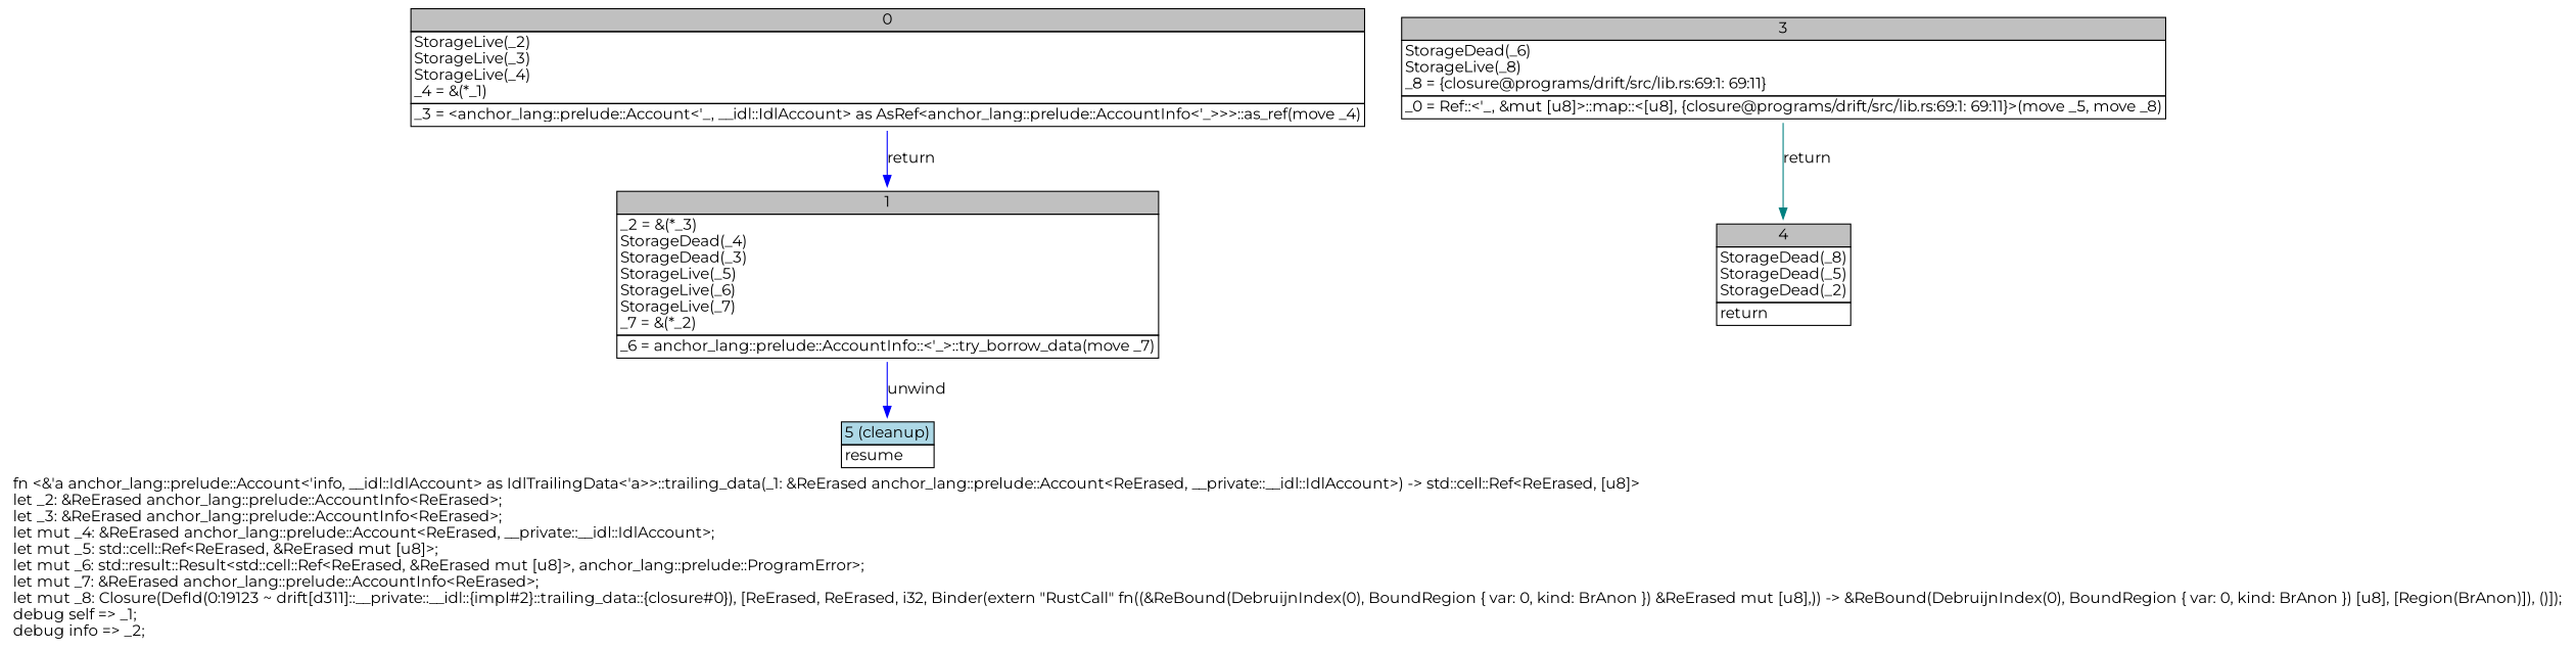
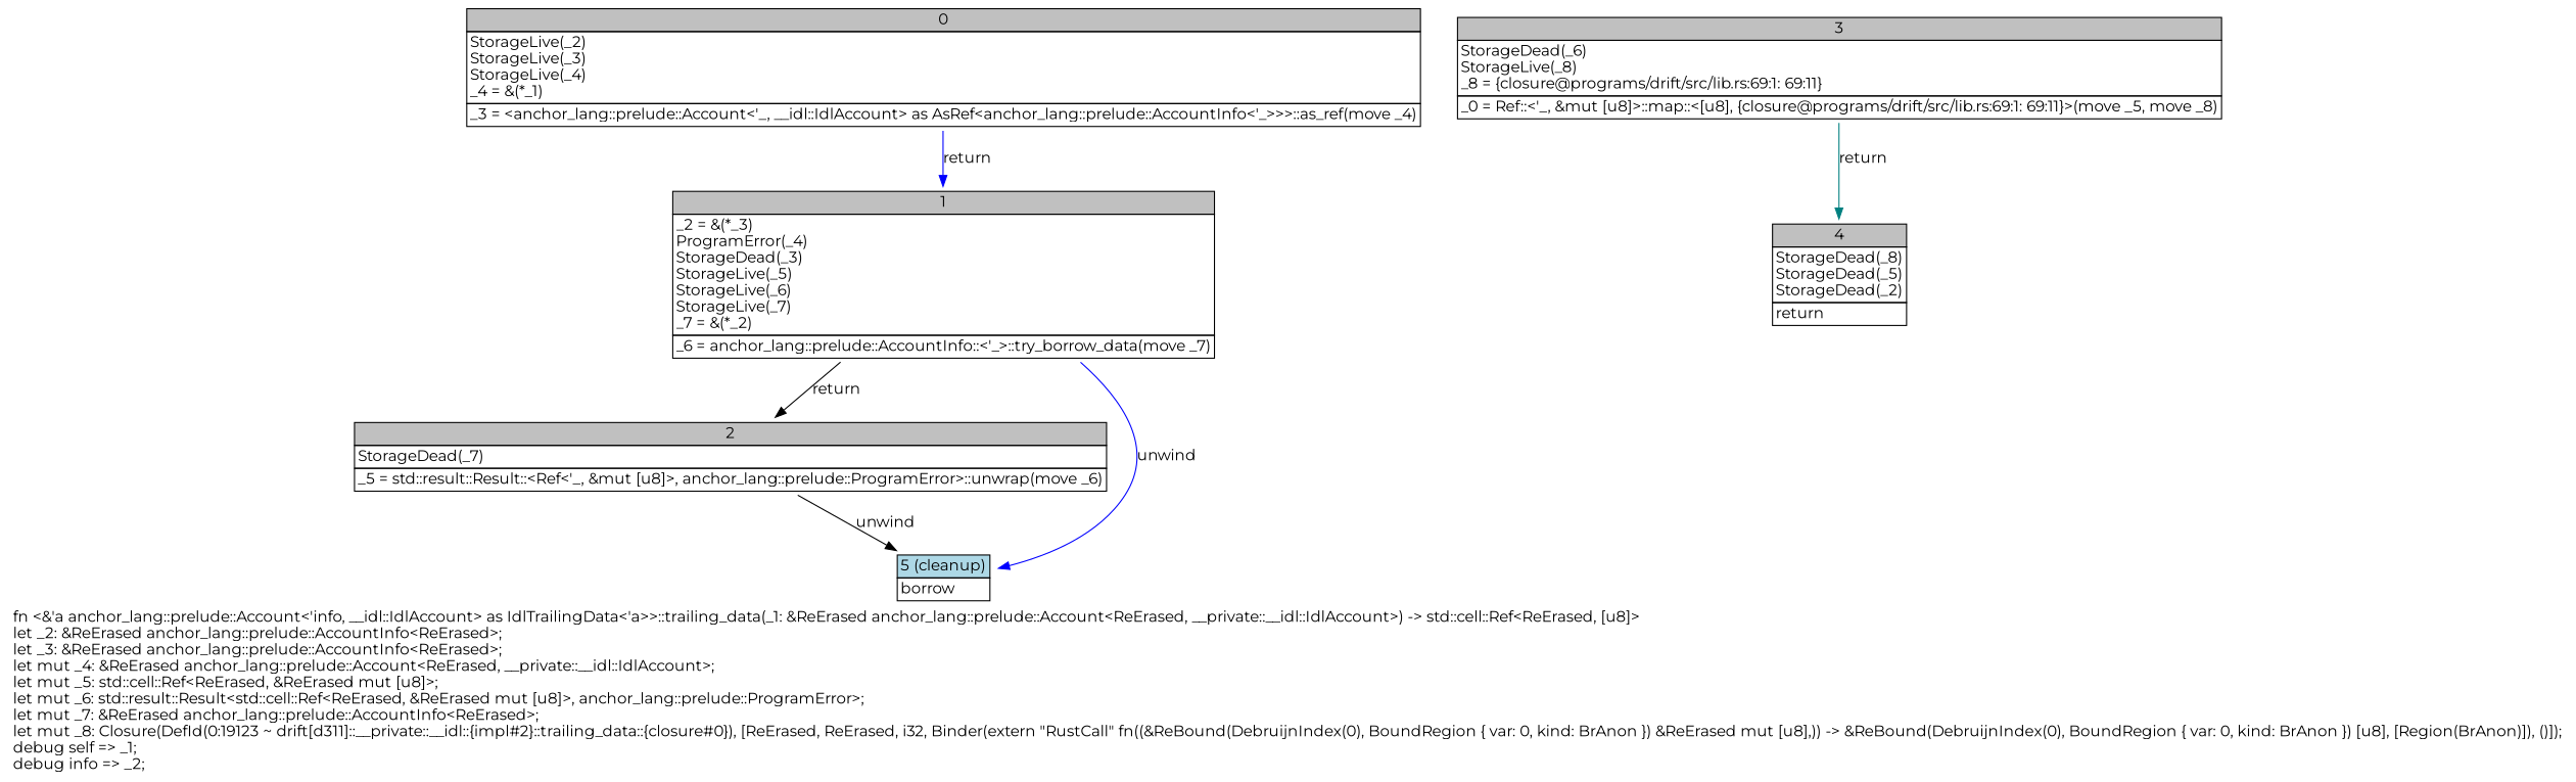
  digraph {
    fontname=Montserrat
    label=<fn &lt;&amp;'a anchor_lang::prelude::Account&lt;'info, __idl::IdlAccount&gt; as IdlTrailingData&lt;'a&gt;&gt;::trailing_data(_1: &amp;ReErased anchor_lang::prelude::Account&lt;ReErased, __private::__idl::IdlAccount&gt;) -&gt; std::cell::Ref&lt;ReErased, [u8]&gt;<br align="left"/>let _2: &amp;ReErased anchor_lang::prelude::AccountInfo&lt;ReErased&gt;;<br align="left"/>let _3: &amp;ReErased anchor_lang::prelude::AccountInfo&lt;ReErased&gt;;<br align="left"/>let mut _4: &amp;ReErased anchor_lang::prelude::Account&lt;ReErased, __private::__idl::IdlAccount&gt;;<br align="left"/>let mut _5: std::cell::Ref&lt;ReErased, &amp;ReErased mut [u8]&gt;;<br align="left"/>let mut _6: std::result::Result&lt;std::cell::Ref&lt;ReErased, &amp;ReErased mut [u8]&gt;, anchor_lang::prelude::ProgramError&gt;;<br align="left"/>let mut _7: &amp;ReErased anchor_lang::prelude::AccountInfo&lt;ReErased&gt;;<br align="left"/>let mut _8: Closure(DefId(0:19123 ~ drift[d311]::__private::__idl::{impl#2}::trailing_data::{closure#0}), [ReErased, ReErased, i32, Binder(extern &quot;RustCall&quot; fn((&amp;ReBound(DebruijnIndex(0), BoundRegion { var: 0, kind: BrAnon }) &amp;ReErased mut [u8],)) -&gt; &amp;ReBound(DebruijnIndex(0), BoundRegion { var: 0, kind: BrAnon }) [u8], [Region(BrAnon)]), ()]);<br align="left"/>debug self =&gt; _1;<br align="left"/>debug info =&gt; _2;<br align="left"/>>
    node [fontname=Montserrat shape=none]
    edge [color=blue fontname=Montserrat]
    n1 [label=<<table border="0" cellborder="1" cellspacing="0"><tr><td bgcolor="gray" align="center" colspan="1">0</td></tr><tr><td align="left" balign="left">StorageLive(_2)<br/>StorageLive(_3)<br/>StorageLive(_4)<br/>_4 = &amp;(*_1)<br/></td></tr><tr><td align="left">_3 = &lt;anchor_lang::prelude::Account&lt;'_, __idl::IdlAccount&gt; as AsRef&lt;anchor_lang::prelude::AccountInfo&lt;'_&gt;&gt;&gt;::as_ref(move _4)</td></tr></table>>]
-   n2 [label=<<table border="0" cellborder="1" cellspacing="0"><tr><td bgcolor="gray" align="center" colspan="1">1</td></tr><tr><td align="left" balign="left">_2 = &amp;(*_3)<br/>StorageDead(_4)<br/>StorageDead(_3)<br/>StorageLive(_5)<br/>StorageLive(_6)<br/>StorageLive(_7)<br/>_7 = &amp;(*_2)<br/></td></tr><tr><td align="left">_6 = anchor_lang::prelude::AccountInfo::&lt;'_&gt;::try_borrow_data(move _7)</td></tr></table>>]
-   n4 [label=<<table border="0" cellborder="1" cellspacing="0"><tr><td bgcolor="lightblue" align="center" colspan="1">5 (cleanup)</td></tr><tr><td align="left">resume</td></tr></table>>]
+   n2 [label=<<table border="0" cellborder="1" cellspacing="0"><tr><td bgcolor="gray" align="center" colspan="1">1</td></tr><tr><td align="left" balign="left">_2 = &amp;(*_3)<br/>ProgramError(_4)<br/>StorageDead(_3)<br/>StorageLive(_5)<br/>StorageLive(_6)<br/>StorageLive(_7)<br/>_7 = &amp;(*_2)<br/></td></tr><tr><td align="left">_6 = anchor_lang::prelude::AccountInfo::&lt;'_&gt;::try_borrow_data(move _7)</td></tr></table>>]
+   n3 [label=<<table border="0" cellborder="1" cellspacing="0"><tr><td bgcolor="gray" align="center" colspan="1">2</td></tr><tr><td align="left" balign="left">StorageDead(_7)<br/></td></tr><tr><td align="left">_5 = std::result::Result::&lt;Ref&lt;'_, &amp;mut [u8]&gt;, anchor_lang::prelude::ProgramError&gt;::unwrap(move _6)</td></tr></table>>]
+   n4 [label=<<table border="0" cellborder="1" cellspacing="0"><tr><td bgcolor="lightblue" align="center" colspan="1">5 (cleanup)</td></tr><tr><td align="left">borrow</td></tr></table>>]
    n5 [label=<<table border="0" cellborder="1" cellspacing="0"><tr><td bgcolor="gray" align="center" colspan="1">3</td></tr><tr><td align="left" balign="left">StorageDead(_6)<br/>StorageLive(_8)<br/>_8 = {closure@programs/drift/src/lib.rs:69:1: 69:11}<br/></td></tr><tr><td align="left">_0 = Ref::&lt;'_, &amp;mut [u8]&gt;::map::&lt;[u8], {closure@programs/drift/src/lib.rs:69:1: 69:11}&gt;(move _5, move _8)</td></tr></table>>]
    n6 [label=<<table border="0" cellborder="1" cellspacing="0"><tr><td bgcolor="gray" align="center" colspan="1">4</td></tr><tr><td align="left" balign="left">StorageDead(_8)<br/>StorageDead(_5)<br/>StorageDead(_2)<br/></td></tr><tr><td align="left">return</td></tr></table>>]
    n1 -> n2 [label=return]
+   n2 -> n3 [color=black label=return]
    n2 -> n4 [label=unwind]
+   n3 -> n4 [color=black label=unwind]
    n5 -> n6 [color=teal label=return]
  }
